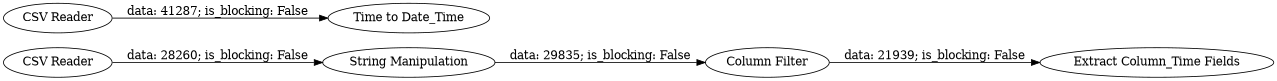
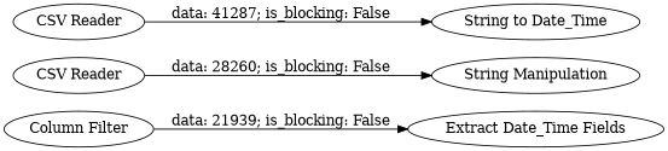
  digraph {
    rankdir=LR
-   n1 [label="Extract Column_Time Fields"]
+   n1 [label="Extract Date_Time Fields"]
    n2 [label="CSV Reader"]
    n3 [label="String Manipulation"]
    n4 [label="Column Filter"]
-   n5 [label="Time to Date_Time"]
+   n5 [label="String to Date_Time"]
    n6 [label="CSV Reader"]
    n2 -> n3 [label="data: 28260; is_blocking: False"]
-   n3 -> n4 [label="data: 29835; is_blocking: False"]
    n4 -> n1 [label="data: 21939; is_blocking: False"]
    n6 -> n5 [label="data: 41287; is_blocking: False"]
  }
